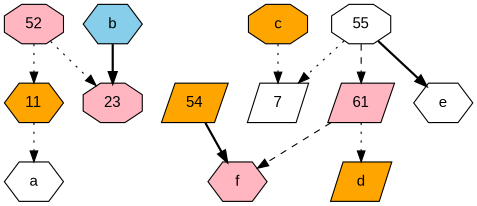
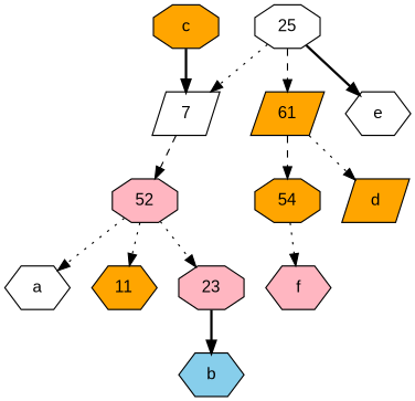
  digraph {
    fontname="Liberation Sans"
    node [fillcolor=orange fontname="Liberation Sans" shape=hexagon style=filled]
    edge [fontname="Liberation Sans" style=dotted]
    a [fillcolor=white]
    11
    52 [fillcolor=lightpink shape=octagon]
    23 [fillcolor=lightpink shape=octagon]
    b [fillcolor=skyblue]
-   54 [shape=parallelogram]
+   54 [shape=octagon]
    f [fillcolor=lightpink]
    7 [fillcolor=white shape=parallelogram]
-   25 [fillcolor=white shape=octagon label=55]
-   61 [fillcolor=lightpink shape=parallelogram]
+   25 [fillcolor=white shape=octagon]
+   61 [shape=parallelogram]
    e [fillcolor=white]
    d [shape=parallelogram]
    c [shape=octagon]
-   11 -> a
+   52 -> a
    52 -> 11
    52 -> 23
-   b -> 23 [style=bold]
-   54 -> f [style=bold]
+   23 -> b [style=bold]
+   54 -> f
+   7 -> 52 [style=dashed]
    25 -> 7
    25 -> 61 [style=dashed]
    25 -> e [style=bold]
-   61 -> f [style=dashed]
+   61 -> 54 [style=dashed]
    61 -> d
-   c -> 7
+   c -> 7 [style=bold]
  }
